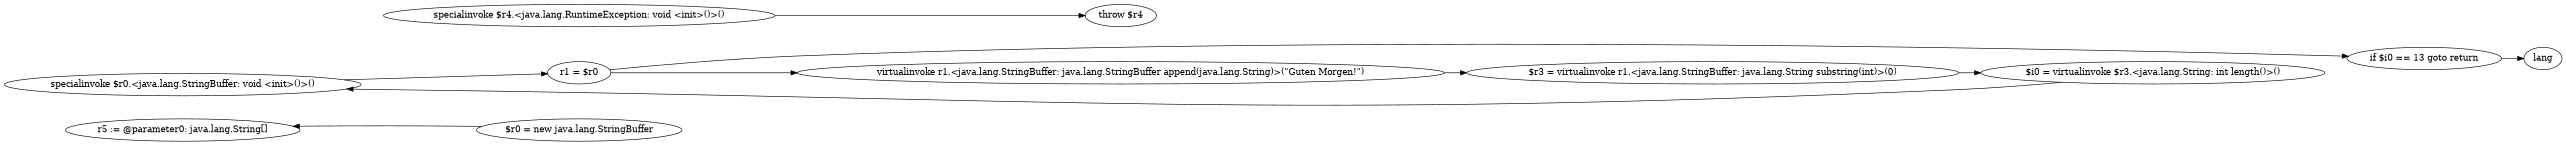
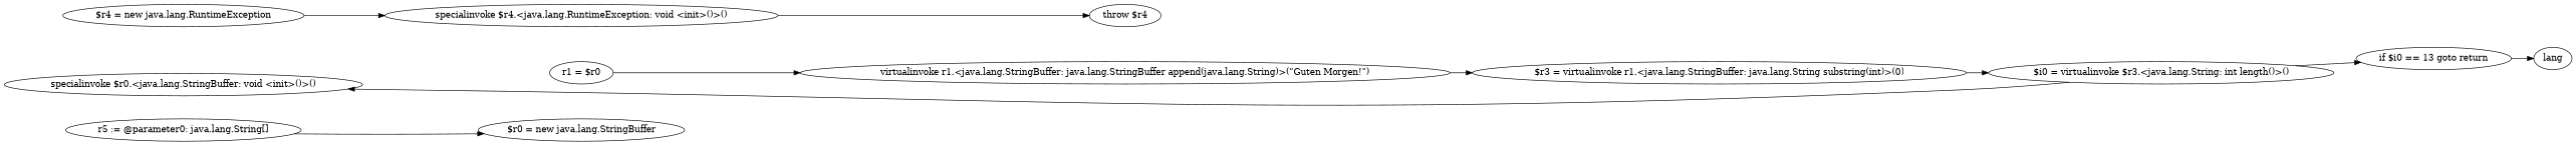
  digraph {
    rankdir=LR
    "r5 := @parameter0: java.lang.String[]"
    "$r0 = new java.lang.StringBuffer"
    "specialinvoke $r0.<java.lang.StringBuffer: void <init>()>()"
    "r1 = $r0"
    "virtualinvoke r1.<java.lang.StringBuffer: java.lang.StringBuffer append(java.lang.String)>(\"Guten Morgen!\")"
    "$r3 = virtualinvoke r1.<java.lang.StringBuffer: java.lang.String substring(int)>(0)"
    "$i0 = virtualinvoke $r3.<java.lang.String: int length()>()"
    "if $i0 == 13 goto return"
    n9 [label=lang]
+   "$r4 = new java.lang.RuntimeException"
    "specialinvoke $r4.<java.lang.RuntimeException: void <init>()>()"
    "throw $r4"
-   "$r0 = new java.lang.StringBuffer" -> "r5 := @parameter0: java.lang.String[]"
-   "specialinvoke $r0.<java.lang.StringBuffer: void <init>()>()" -> "r1 = $r0"
+   "r5 := @parameter0: java.lang.String[]" -> "$r0 = new java.lang.StringBuffer"
    "r1 = $r0" -> "virtualinvoke r1.<java.lang.StringBuffer: java.lang.StringBuffer append(java.lang.String)>(\"Guten Morgen!\")"
    "virtualinvoke r1.<java.lang.StringBuffer: java.lang.StringBuffer append(java.lang.String)>(\"Guten Morgen!\")" -> "$r3 = virtualinvoke r1.<java.lang.StringBuffer: java.lang.String substring(int)>(0)"
    "$r3 = virtualinvoke r1.<java.lang.StringBuffer: java.lang.String substring(int)>(0)" -> "$i0 = virtualinvoke $r3.<java.lang.String: int length()>()"
    "$i0 = virtualinvoke $r3.<java.lang.String: int length()>()" -> "specialinvoke $r0.<java.lang.StringBuffer: void <init>()>()"
-   "r1 = $r0" -> "if $i0 == 13 goto return"
+   "$i0 = virtualinvoke $r3.<java.lang.String: int length()>()" -> "if $i0 == 13 goto return"
    "if $i0 == 13 goto return" -> n9
+   "$r4 = new java.lang.RuntimeException" -> "specialinvoke $r4.<java.lang.RuntimeException: void <init>()>()"
    "specialinvoke $r4.<java.lang.RuntimeException: void <init>()>()" -> "throw $r4"
  }
